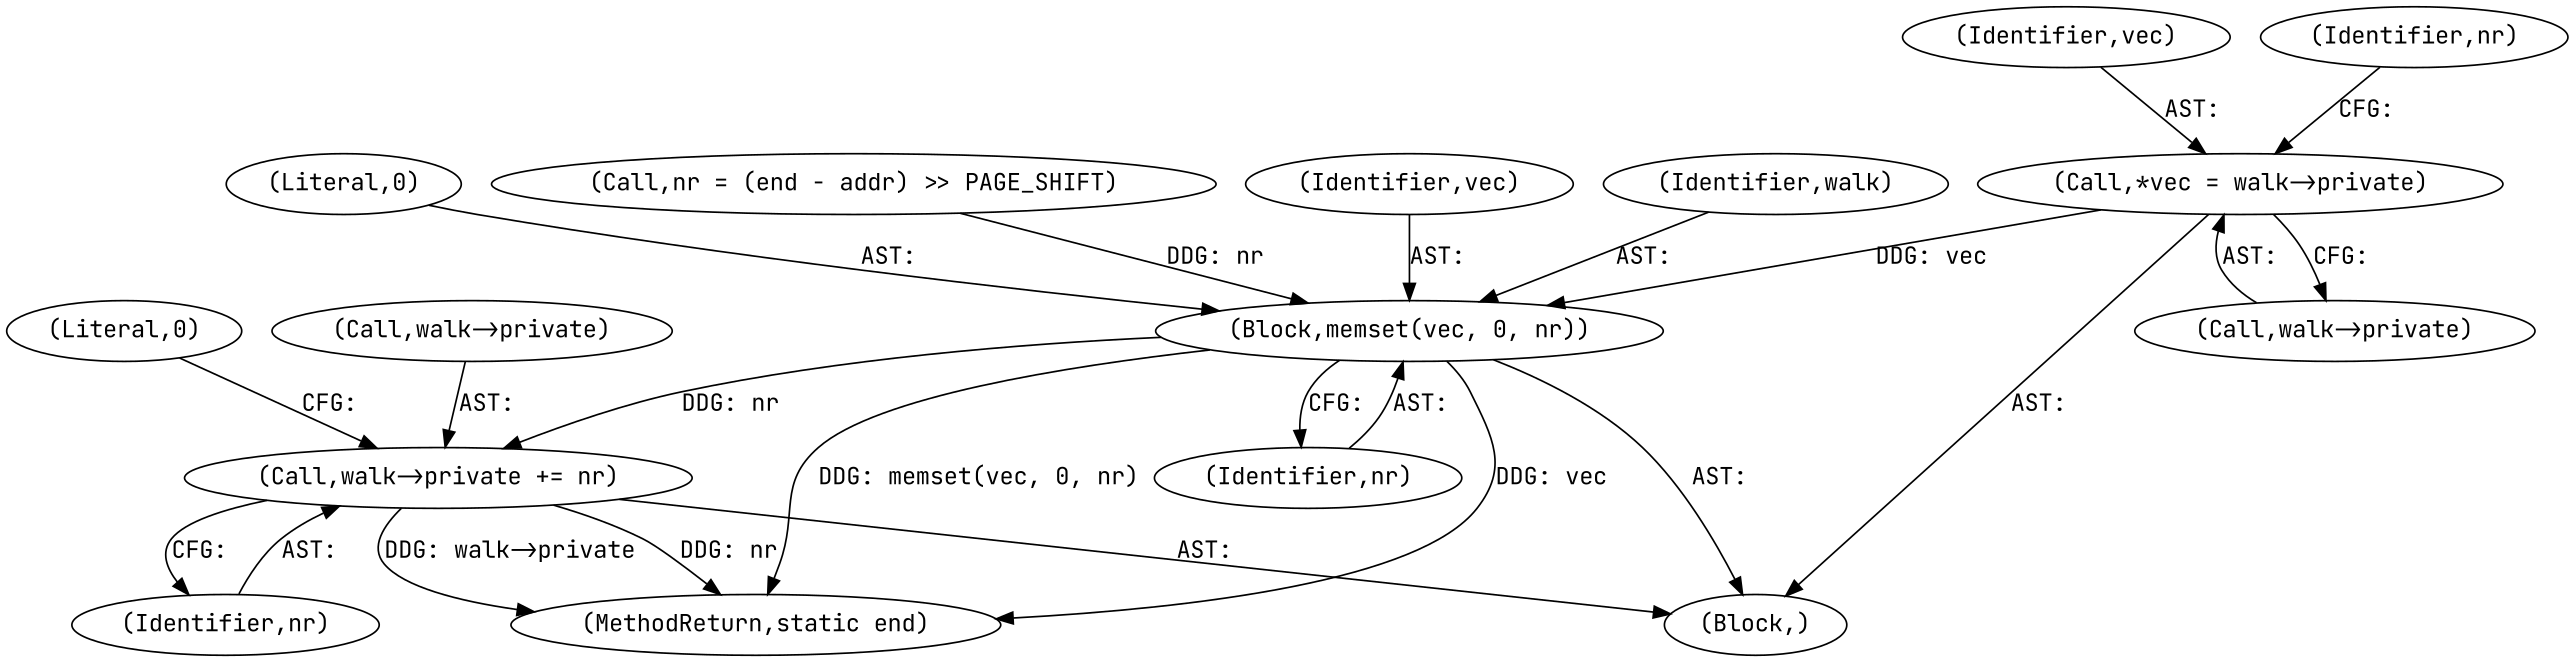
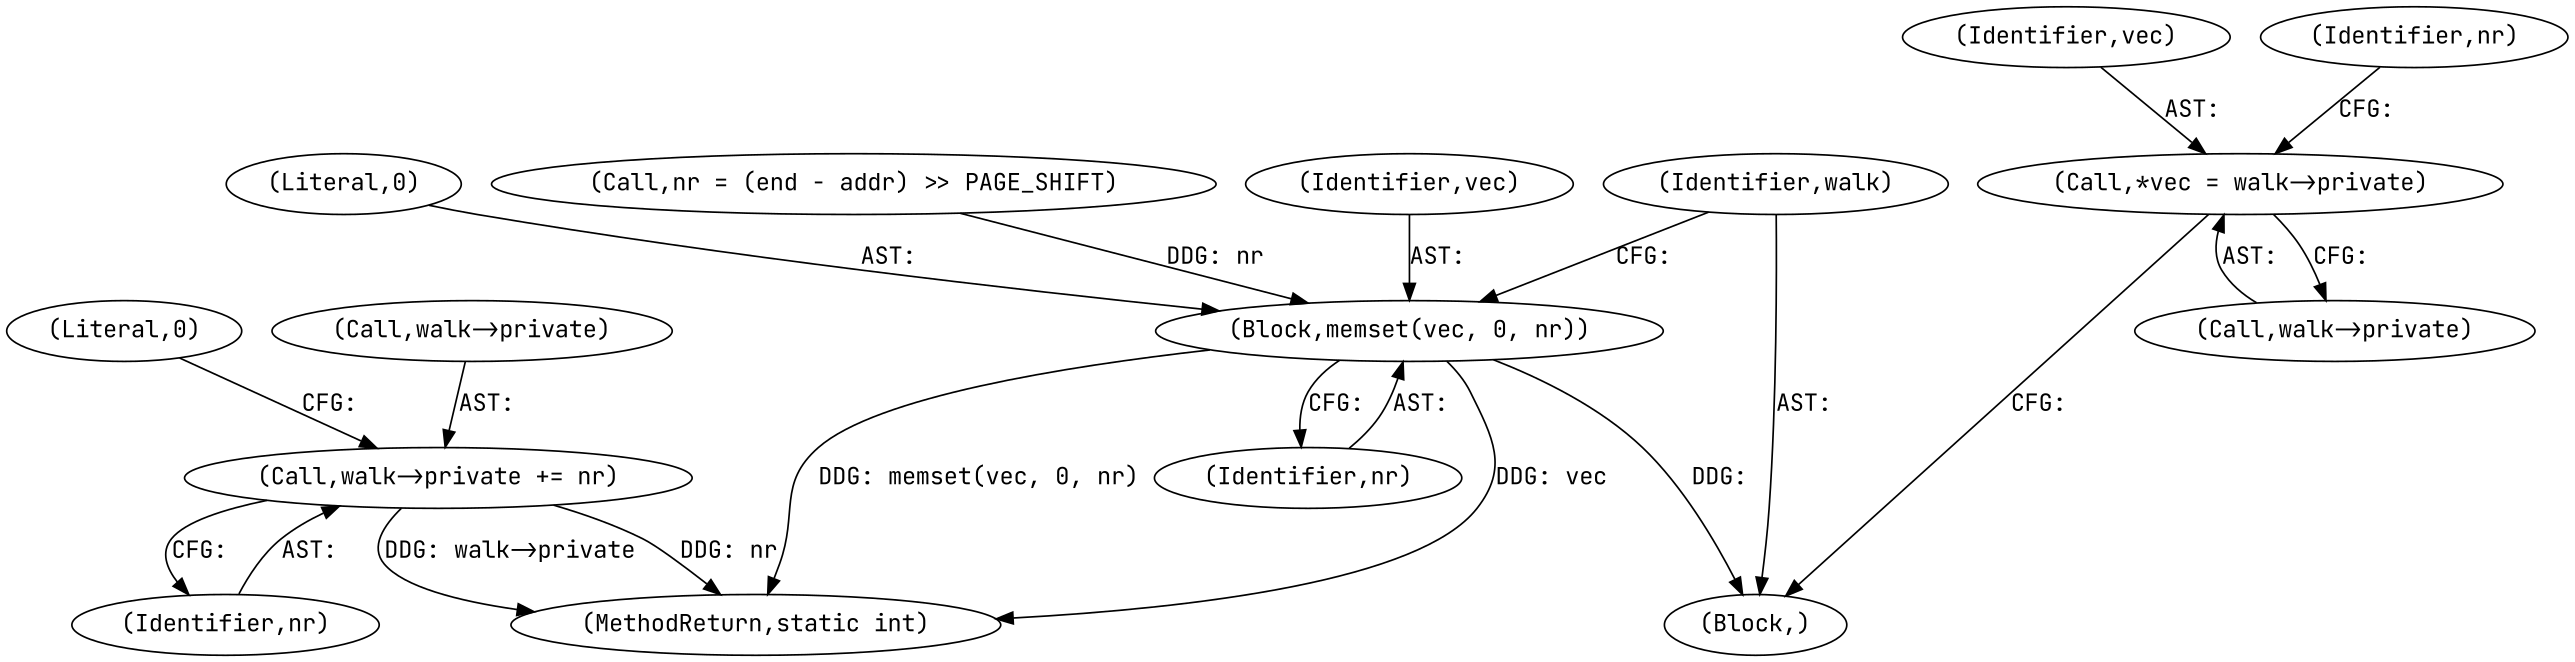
  digraph {
    fontname="JetBrains Mono"
    node [fontname="JetBrains Mono"]
    edge [fontname="JetBrains Mono"]
    n1 [label="(Call,*vec = walk->private)"]
    n2 [label="(Block,memset(vec, 0, nr))"]
    n3 [label="(Block,)"]
    n4 [label="(Call,walk->private)"]
    n5 [label="(Call,walk->private += nr)"]
-   n6 [label="(MethodReturn,static end)"]
+   n6 [label="(MethodReturn,static int)"]
    n7 [label="(Identifier,nr)"]
    n8 [label="(Identifier,nr)"]
    n9 [label="(Identifier,walk)"]
    n10 [label="(Call,nr = (end - addr) >> PAGE_SHIFT)"]
    n11 [label="(Identifier,vec)"]
    n12 [label="(Identifier,nr)"]
    n13 [label="(Identifier,vec)"]
    n14 [label="(Call,walk->private)"]
    n15 [label="(Literal,0)"]
    n16 [label="(Literal,0)"]
-   n1 -> n2 [label="DDG: vec"]
-   n1 -> n3 [label="AST: "]
+   n1 -> n3 [label="CFG: "]
    n1 -> n4 [label="CFG: "]
-   n2 -> n3 [label="AST: "]
-   n2 -> n5 [label="DDG: nr"]
+   n2 -> n3 [label="DDG: "]
    n2 -> n6 [label="DDG: memset(vec, 0, nr)"]
    n2 -> n6 [label="DDG: vec"]
    n2 -> n7 [label="CFG: "]
    n4 -> n1 [label="AST: "]
-   n5 -> n3 [label="AST: "]
+   n9 -> n3 [label="AST: "]
    n5 -> n6 [label="DDG: nr"]
    n5 -> n6 [label="DDG: walk->private"]
    n5 -> n8 [label="CFG: "]
    n7 -> n2 [label="AST: "]
    n8 -> n5 [label="AST: "]
-   n9 -> n2 [label="AST: "]
+   n9 -> n2 [label="CFG: "]
    n10 -> n2 [label="DDG: nr"]
    n11 -> n1 [label="AST: "]
    n12 -> n1 [label="CFG: "]
    n13 -> n2 [label="AST: "]
    n14 -> n5 [label="AST: "]
    n15 -> n5 [label="CFG: "]
    n16 -> n2 [label="AST: "]
  }
